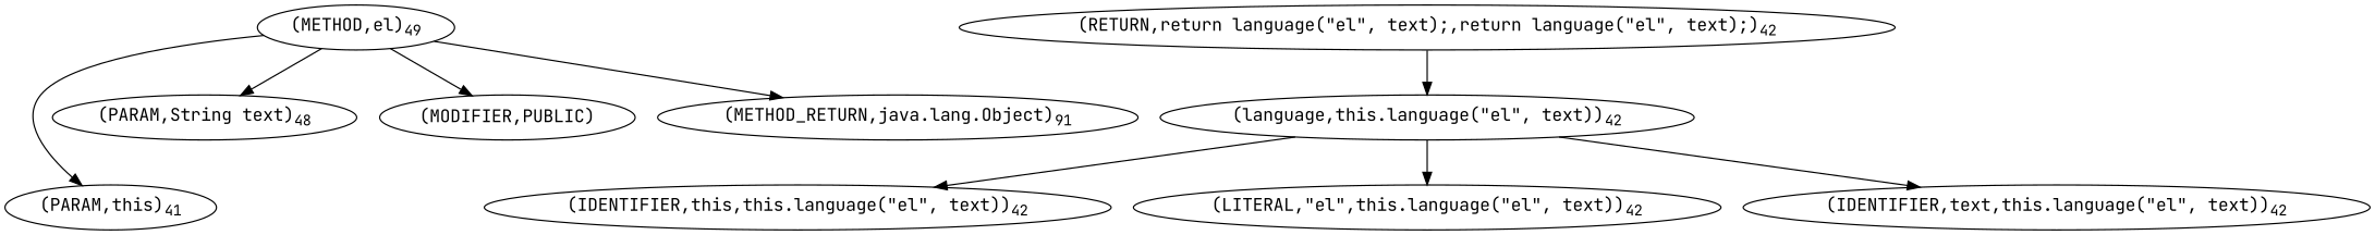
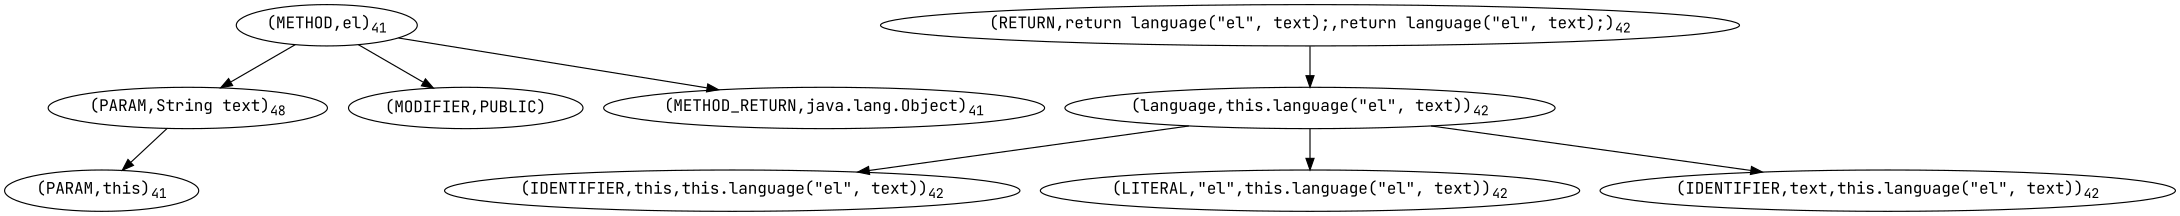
  digraph {
    fontname="JetBrains Mono"
    node [fontname="JetBrains Mono"]
    edge [fontname="JetBrains Mono"]
-   n1 [label=<(METHOD,el)<SUB>49</SUB>>]
+   n1 [label=<(METHOD,el)<SUB>41</SUB>>]
    n2 [label=<(PARAM,this)<SUB>41</SUB>>]
    n3 [label=<(PARAM,String text)<SUB>48</SUB>>]
    n4 [label=<(MODIFIER,PUBLIC)>]
-   n5 [label=<(METHOD_RETURN,java.lang.Object)<SUB>91</SUB>>]
+   n5 [label=<(METHOD_RETURN,java.lang.Object)<SUB>41</SUB>>]
    n6 [label=<(RETURN,return language(&quot;el&quot;, text);,return language(&quot;el&quot;, text);)<SUB>42</SUB>>]
    n7 [label=<(language,this.language(&quot;el&quot;, text))<SUB>42</SUB>>]
    n8 [label=<(IDENTIFIER,this,this.language(&quot;el&quot;, text))<SUB>42</SUB>>]
    n9 [label=<(LITERAL,&quot;el&quot;,this.language(&quot;el&quot;, text))<SUB>42</SUB>>]
    n10 [label=<(IDENTIFIER,text,this.language(&quot;el&quot;, text))<SUB>42</SUB>>]
-   n1 -> n2
+   n3 -> n2
    n1 -> n3
    n1 -> n4
    n1 -> n5
    n6 -> n7
    n7 -> n8
    n7 -> n9
    n7 -> n10
  }
